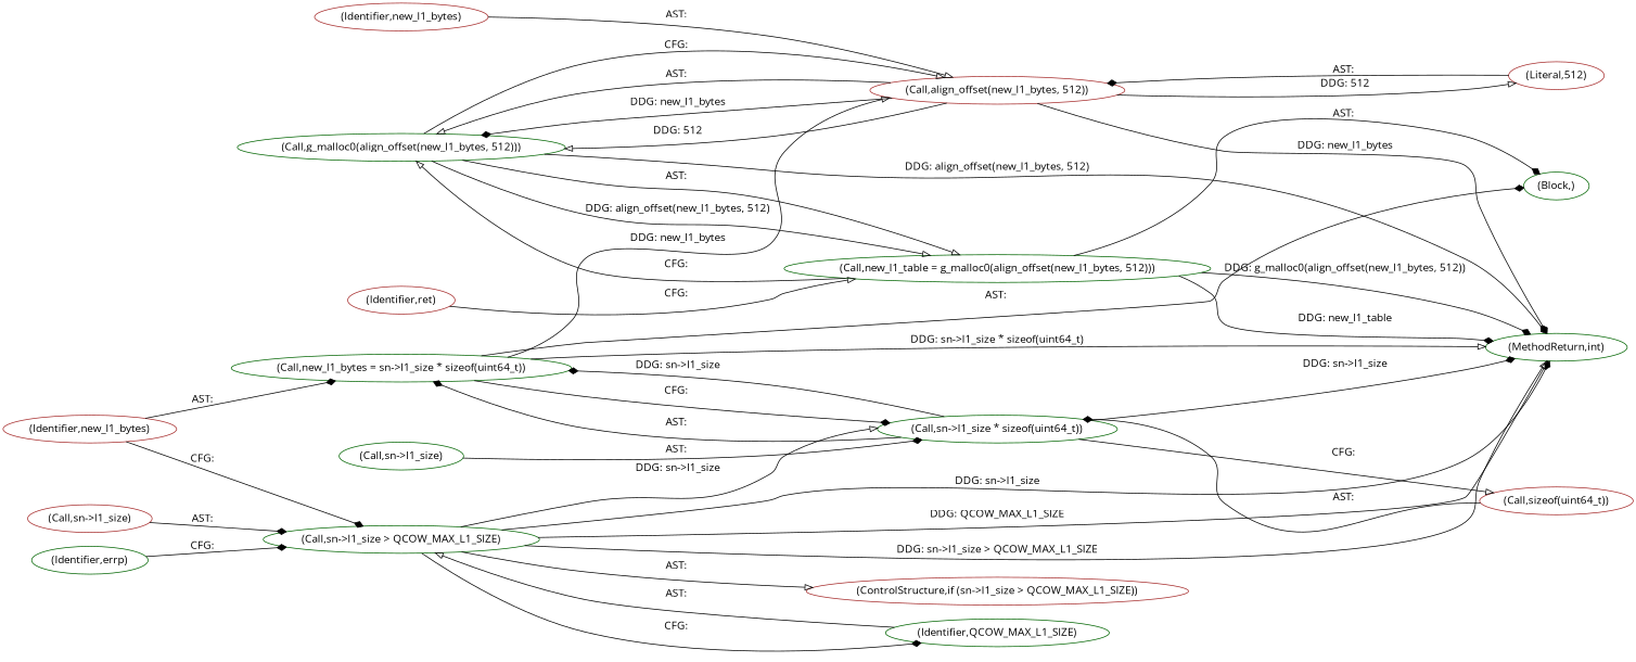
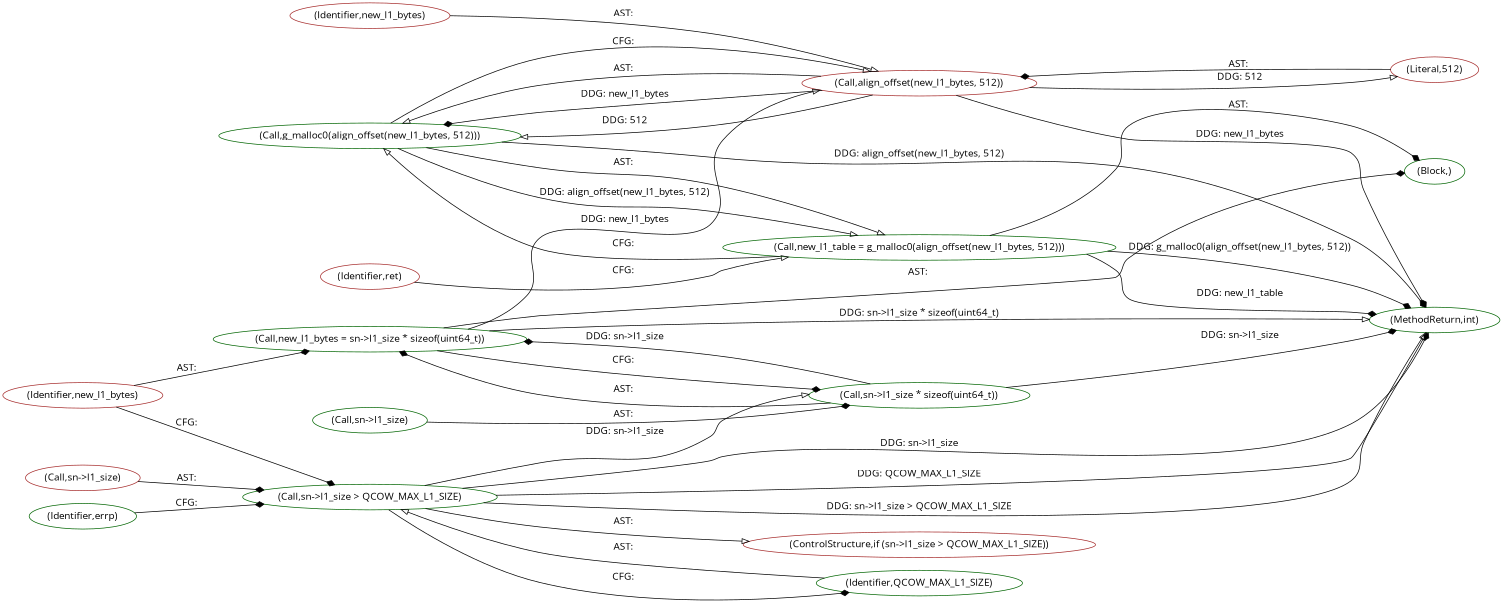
  digraph {
    fontname="Open Sans"
    rankdir=LR
    node [color=darkgreen fontname="Open Sans"]
    edge [arrowhead=diamond fontname="Open Sans"]
    n1 [label="(Call,g_malloc0(align_offset(new_l1_bytes, 512)))"]
    n2 [color=brown label="(Call,align_offset(new_l1_bytes, 512))"]
    n3 [label="(Call,new_l1_table = g_malloc0(align_offset(new_l1_bytes, 512)))"]
    n4 [label="(MethodReturn,int)"]
    n5 [color=brown label="(Literal,512)"]
    n6 [label="(Block,)"]
    n7 [label="(Call,new_l1_bytes = sn->l1_size * sizeof(uint64_t))"]
    n8 [label="(Call,sn->l1_size * sizeof(uint64_t))"]
-   n9 [color=brown label="(Call,sizeof(uint64_t))"]
    n10 [label="(Call,sn->l1_size > QCOW_MAX_L1_SIZE)"]
    n11 [label="(Identifier,QCOW_MAX_L1_SIZE)"]
    n12 [color=brown label="(ControlStructure,if (sn->l1_size > QCOW_MAX_L1_SIZE))"]
    n13 [color=brown label="(Identifier,new_l1_bytes)"]
    n14 [label="(Identifier,errp)"]
    n15 [color=brown label="(Identifier,new_l1_bytes)"]
    n16 [label="(Call,sn->l1_size)"]
    n17 [color=brown label="(Call,sn->l1_size)"]
    n18 [color=brown label="(Identifier,ret)"]
    n1 -> n2 [arrowhead=onormal label="CFG: "]
    n1 -> n3 [arrowhead=onormal label="AST: "]
    n1 -> n3 [arrowhead=onormal label="DDG: align_offset(new_l1_bytes, 512)"]
    n1 -> n4 [label="DDG: align_offset(new_l1_bytes, 512)"]
    n2 -> n1 [arrowhead=onormal label="AST: "]
    n2 -> n1 [label="DDG: new_l1_bytes"]
    n2 -> n1 [arrowhead=onormal label="DDG: 512"]
    n2 -> n4 [label="DDG: new_l1_bytes"]
    n2 -> n5 [arrowhead=onormal label="DDG: 512"]
    n3 -> n1 [arrowhead=onormal label="CFG: "]
    n3 -> n4 [label="DDG: g_malloc0(align_offset(new_l1_bytes, 512))"]
    n3 -> n4 [label="DDG: new_l1_table"]
    n3 -> n6 [label="AST: "]
    n5 -> n2 [label="AST: "]
    n7 -> n2 [arrowhead=onormal label="DDG: new_l1_bytes"]
    n7 -> n4 [arrowhead=onormal label="DDG: sn->l1_size * sizeof(uint64_t)"]
    n7 -> n6 [label="AST: "]
    n7 -> n8 [label="CFG: "]
    n8 -> n4 [label="DDG: sn->l1_size"]
    n8 -> n7 [label="AST: "]
    n8 -> n7 [label="DDG: sn->l1_size"]
-   n8 -> n9 [arrowhead=onormal label="CFG: "]
-   n9 -> n8 [label="AST: "]
    n10 -> n4 [label="DDG: sn->l1_size"]
    n10 -> n4 [arrowhead=onormal label="DDG: QCOW_MAX_L1_SIZE"]
    n10 -> n4 [arrowhead=onormal label="DDG: sn->l1_size > QCOW_MAX_L1_SIZE"]
    n10 -> n8 [arrowhead=onormal label="DDG: sn->l1_size"]
    n10 -> n11 [label="CFG: "]
    n10 -> n12 [arrowhead=onormal label="AST: "]
    n11 -> n10 [arrowhead=onormal label="AST: "]
    n13 -> n7 [label="AST: "]
    n13 -> n10 [label="CFG: "]
    n14 -> n10 [label="CFG: "]
    n15 -> n2 [arrowhead=onormal label="AST: "]
    n16 -> n8 [label="AST: "]
    n17 -> n10 [label="AST: "]
    n18 -> n3 [arrowhead=onormal label="CFG: "]
  }
